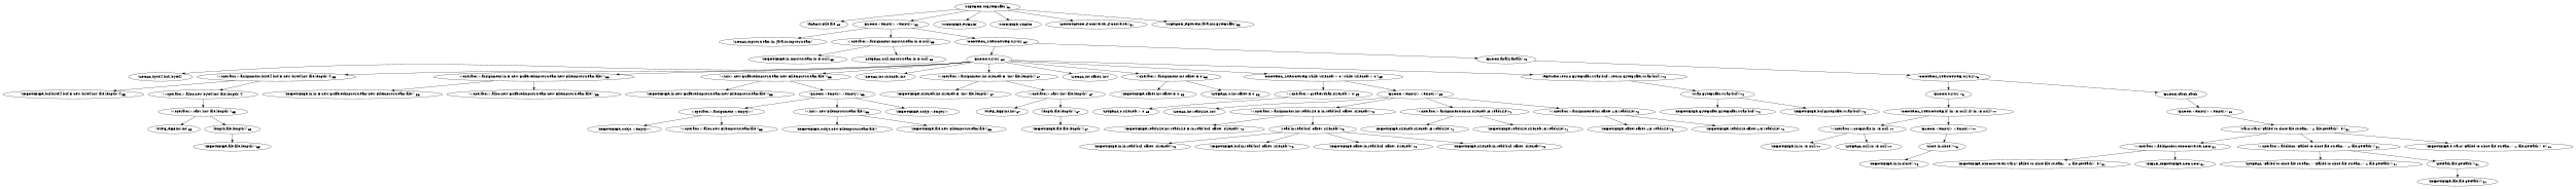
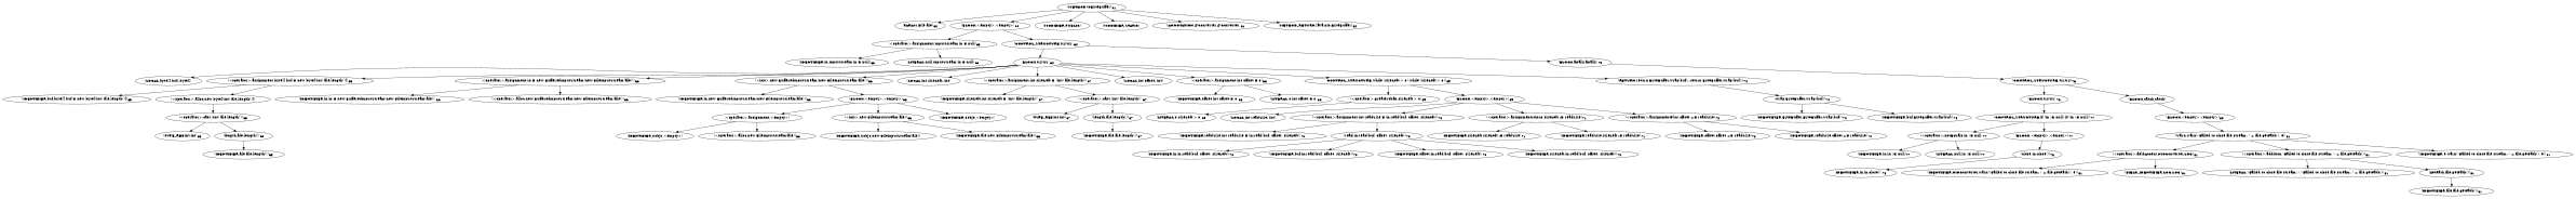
  digraph {
    n1 [label=<(METHOD,toByteBuffer)<SUB>61</SUB>>]
    n2 [label=<(PARAM,File file)<SUB>62</SUB>>]
    n3 [label=<(BLOCK,&lt;empty&gt;,&lt;empty&gt;)<SUB>62</SUB>>]
    n4 [label=<(MODIFIER,PUBLIC)>]
    n5 [label=<(MODIFIER,STATIC)>]
    n6 [label=<(ANNOTATION,@Converter,@Converter)<SUB>61</SUB>>]
    n7 [label=<(METHOD_RETURN,java.nio.ByteBuffer)<SUB>62</SUB>>]
-   n8 [label=<(LOCAL,InputStream in: java.io.InputStream)>]
    n9 [label=<(&lt;operator&gt;.assignment,InputStream in = null)<SUB>63</SUB>>]
    n10 [label=<(CONTROL_STRUCTURE,try,try)<SUB>64</SUB>>]
    n11 [label=<(IDENTIFIER,in,InputStream in = null)<SUB>63</SUB>>]
    n12 [label=<(LITERAL,null,InputStream in = null)<SUB>63</SUB>>]
    n13 [label=<(BLOCK,try,try)<SUB>64</SUB>>]
    n14 [label=<(BLOCK,finally,finally)<SUB>75</SUB>>]
    n15 [label=<(LOCAL,byte[] buf: byte[])>]
    n16 [label=<(&lt;operator&gt;.assignment,byte[] buf = new byte[(int) file.length()])<SUB>65</SUB>>]
    n17 [label=<(&lt;operator&gt;.assignment,in = new BufferedInputStream(new FileInputStream(file)))<SUB>66</SUB>>]
    n18 [label=<(&lt;init&gt;,new BufferedInputStream(new FileInputStream(file)))<SUB>66</SUB>>]
    n19 [label=<(LOCAL,int sizeLeft: int)>]
    n20 [label=<(&lt;operator&gt;.assignment,int sizeLeft = (int) file.length())<SUB>67</SUB>>]
    n21 [label=<(LOCAL,int offset: int)>]
    n22 [label=<(&lt;operator&gt;.assignment,int offset = 0)<SUB>68</SUB>>]
    n23 [label=<(CONTROL_STRUCTURE,while (sizeLeft &gt; 0),while (sizeLeft &gt; 0))<SUB>69</SUB>>]
    n24 [label=<(RETURN,return ByteBuffer.wrap(buf);,return ByteBuffer.wrap(buf);)<SUB>74</SUB>>]
    n25 [label=<(CONTROL_STRUCTURE,try,try)<SUB>76</SUB>>]
    n26 [label=<(IDENTIFIER,buf,byte[] buf = new byte[(int) file.length()])<SUB>65</SUB>>]
    n27 [label=<(&lt;operator&gt;.alloc,new byte[(int) file.length()])>]
    n28 [label=<(IDENTIFIER,in,in = new BufferedInputStream(new FileInputStream(file)))<SUB>66</SUB>>]
    n29 [label=<(&lt;operator&gt;.alloc,new BufferedInputStream(new FileInputStream(file)))<SUB>66</SUB>>]
    n30 [label=<(IDENTIFIER,in,new BufferedInputStream(new FileInputStream(file)))<SUB>66</SUB>>]
    n31 [label=<(BLOCK,&lt;empty&gt;,&lt;empty&gt;)<SUB>66</SUB>>]
    n32 [label=<(IDENTIFIER,sizeLeft,int sizeLeft = (int) file.length())<SUB>67</SUB>>]
    n33 [label=<(&lt;operator&gt;.cast,(int) file.length())<SUB>67</SUB>>]
    n34 [label=<(IDENTIFIER,offset,int offset = 0)<SUB>68</SUB>>]
    n35 [label=<(LITERAL,0,int offset = 0)<SUB>68</SUB>>]
    n36 [label=<(&lt;operator&gt;.greaterThan,sizeLeft &gt; 0)<SUB>69</SUB>>]
    n37 [label=<(BLOCK,&lt;empty&gt;,&lt;empty&gt;)<SUB>69</SUB>>]
    n38 [label=<(wrap,ByteBuffer.wrap(buf))<SUB>74</SUB>>]
    n39 [label=<(&lt;operator&gt;.cast,(int) file.length())<SUB>65</SUB>>]
    n40 [label=<(TYPE_REF,int,int)<SUB>65</SUB>>]
    n41 [label=<(length,file.length())<SUB>65</SUB>>]
    n42 [label=<(IDENTIFIER,file,file.length())<SUB>65</SUB>>]
    n43 [label=<(&lt;operator&gt;.assignment,&lt;empty&gt;)>]
    n44 [label=<(&lt;init&gt;,new FileInputStream(file))<SUB>66</SUB>>]
    n45 [label=<(IDENTIFIER,$obj0,&lt;empty&gt;)>]
    n46 [label=<(IDENTIFIER,$obj0,&lt;empty&gt;)>]
    n47 [label=<(&lt;operator&gt;.alloc,new FileInputStream(file))<SUB>66</SUB>>]
    n48 [label=<(IDENTIFIER,$obj0,new FileInputStream(file))>]
    n49 [label=<(IDENTIFIER,file,new FileInputStream(file))<SUB>66</SUB>>]
    n50 [label=<(TYPE_REF,int,int)<SUB>67</SUB>>]
    n51 [label=<(length,file.length())<SUB>67</SUB>>]
    n52 [label=<(IDENTIFIER,file,file.length())<SUB>67</SUB>>]
    n53 [label=<(LITERAL,0,sizeLeft &gt; 0)<SUB>69</SUB>>]
    n54 [label=<(LOCAL,int readSize: int)>]
    n55 [label=<(&lt;operator&gt;.assignment,int readSize = in.read(buf, offset, sizeLeft))<SUB>70</SUB>>]
    n56 [label=<(&lt;operator&gt;.assignmentMinus,sizeLeft -= readSize)<SUB>71</SUB>>]
    n57 [label=<(&lt;operator&gt;.assignmentPlus,offset += readSize)<SUB>72</SUB>>]
    n58 [label=<(IDENTIFIER,readSize,int readSize = in.read(buf, offset, sizeLeft))<SUB>70</SUB>>]
    n59 [label=<(read,in.read(buf, offset, sizeLeft))<SUB>70</SUB>>]
    n60 [label=<(IDENTIFIER,sizeLeft,sizeLeft -= readSize)<SUB>71</SUB>>]
    n61 [label=<(IDENTIFIER,readSize,sizeLeft -= readSize)<SUB>71</SUB>>]
    n62 [label=<(IDENTIFIER,offset,offset += readSize)<SUB>72</SUB>>]
    n63 [label=<(IDENTIFIER,readSize,offset += readSize)<SUB>72</SUB>>]
    n64 [label=<(IDENTIFIER,in,in.read(buf, offset, sizeLeft))<SUB>70</SUB>>]
    n65 [label=<(IDENTIFIER,buf,in.read(buf, offset, sizeLeft))<SUB>70</SUB>>]
    n66 [label=<(IDENTIFIER,offset,in.read(buf, offset, sizeLeft))<SUB>70</SUB>>]
    n67 [label=<(IDENTIFIER,sizeLeft,in.read(buf, offset, sizeLeft))<SUB>70</SUB>>]
    n68 [label=<(IDENTIFIER,ByteBuffer,ByteBuffer.wrap(buf))<SUB>74</SUB>>]
    n69 [label=<(IDENTIFIER,buf,ByteBuffer.wrap(buf))<SUB>74</SUB>>]
    n70 [label=<(BLOCK,try,try)<SUB>76</SUB>>]
    n71 [label=<(BLOCK,catch,catch)>]
    n72 [label=<(CONTROL_STRUCTURE,if (in != null),if (in != null))<SUB>77</SUB>>]
    n73 [label=<(BLOCK,&lt;empty&gt;,&lt;empty&gt;)<SUB>80</SUB>>]
    n74 [label=<(&lt;operator&gt;.notEquals,in != null)<SUB>77</SUB>>]
    n75 [label=<(BLOCK,&lt;empty&gt;,&lt;empty&gt;)<SUB>77</SUB>>]
    n76 [label=<(IDENTIFIER,in,in != null)<SUB>77</SUB>>]
    n77 [label=<(LITERAL,null,in != null)<SUB>77</SUB>>]
    n78 [label=<(close,in.close())<SUB>78</SUB>>]
    n79 [label=<(IDENTIFIER,in,in.close())<SUB>78</SUB>>]
    n80 [label=<(warn,warn(&quot;Failed to close file stream: &quot; + file.getPath(), e))<SUB>81</SUB>>]
    n81 [label=<(&lt;operator&gt;.fieldAccess,NIOConverter.LOG)<SUB>81</SUB>>]
    n82 [label=<(&lt;operator&gt;.addition,&quot;Failed to close file stream: &quot; + file.getPath())<SUB>81</SUB>>]
    n83 [label=<(IDENTIFIER,e,warn(&quot;Failed to close file stream: &quot; + file.getPath(), e))<SUB>81</SUB>>]
    n84 [label=<(IDENTIFIER,NIOConverter,warn(&quot;Failed to close file stream: &quot; + file.getPath(), e))<SUB>81</SUB>>]
    n85 [label=<(FIELD_IDENTIFIER,LOG,LOG)<SUB>81</SUB>>]
    n86 [label=<(LITERAL,&quot;Failed to close file stream: &quot;,&quot;Failed to close file stream: &quot; + file.getPath())<SUB>81</SUB>>]
    n87 [label=<(getPath,file.getPath())<SUB>81</SUB>>]
    n88 [label=<(IDENTIFIER,file,file.getPath())<SUB>81</SUB>>]
    n1 -> n2
    n1 -> n3
    n1 -> n4
    n1 -> n5
    n1 -> n6
    n1 -> n7
-   n3 -> n8
    n3 -> n9
    n3 -> n10
    n9 -> n11
    n9 -> n12
    n10 -> n13
    n10 -> n14
    n13 -> n15
    n13 -> n16
    n13 -> n17
    n13 -> n18
    n13 -> n19
    n13 -> n20
    n13 -> n21
    n13 -> n22
    n13 -> n23
    n13 -> n24
    n14 -> n25
    n16 -> n26
    n16 -> n27
    n17 -> n28
    n17 -> n29
    n18 -> n30
    n18 -> n31
    n20 -> n32
    n20 -> n33
    n22 -> n34
    n22 -> n35
    n23 -> n36
    n23 -> n37
    n24 -> n38
    n25 -> n70
    n25 -> n71
    n27 -> n39
    n31 -> n43
    n31 -> n44
    n31 -> n45
    n33 -> n50
    n33 -> n51
    n36 -> n53
    n37 -> n54
    n37 -> n55
    n37 -> n56
    n37 -> n57
    n38 -> n68
    n38 -> n69
    n39 -> n40
    n39 -> n41
    n41 -> n42
    n43 -> n46
    n43 -> n47
    n44 -> n48
    n44 -> n49
    n51 -> n52
    n55 -> n58
    n55 -> n59
    n56 -> n60
    n56 -> n61
    n57 -> n62
    n57 -> n63
    n59 -> n64
    n59 -> n65
    n59 -> n66
    n59 -> n67
    n70 -> n72
    n71 -> n73
    n72 -> n74
    n72 -> n75
    n73 -> n80
    n74 -> n76
    n74 -> n77
    n75 -> n78
    n78 -> n79
    n80 -> n81
    n80 -> n82
    n80 -> n83
    n81 -> n84
    n81 -> n85
    n82 -> n86
    n82 -> n87
    n87 -> n88
  }
